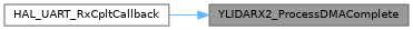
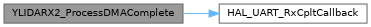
  digraph {
    rankdir=RL
    node [fontname=Helvetica fontsize=10 shape=box style=filled]
    n1 [color=gray40 fillcolor=grey60 fontcolor=black height=0.2 label=YLIDARX2_ProcessDMAComplete width=0.4]
    n2 [color=grey40 fillcolor=white height=0.2 label=HAL_UART_RxCpltCallback width=0.4]
-   n1 -> n2 [color=steelblue1 dir=back fontname=Helvetica fontsize=10 labelfontname=Helvetica labelfontsize=10 style=solid]
+   n2 -> n1 [color=steelblue1 dir=back fontname=Helvetica fontsize=10 labelfontname=Helvetica labelfontsize=10 style=solid]
  }
